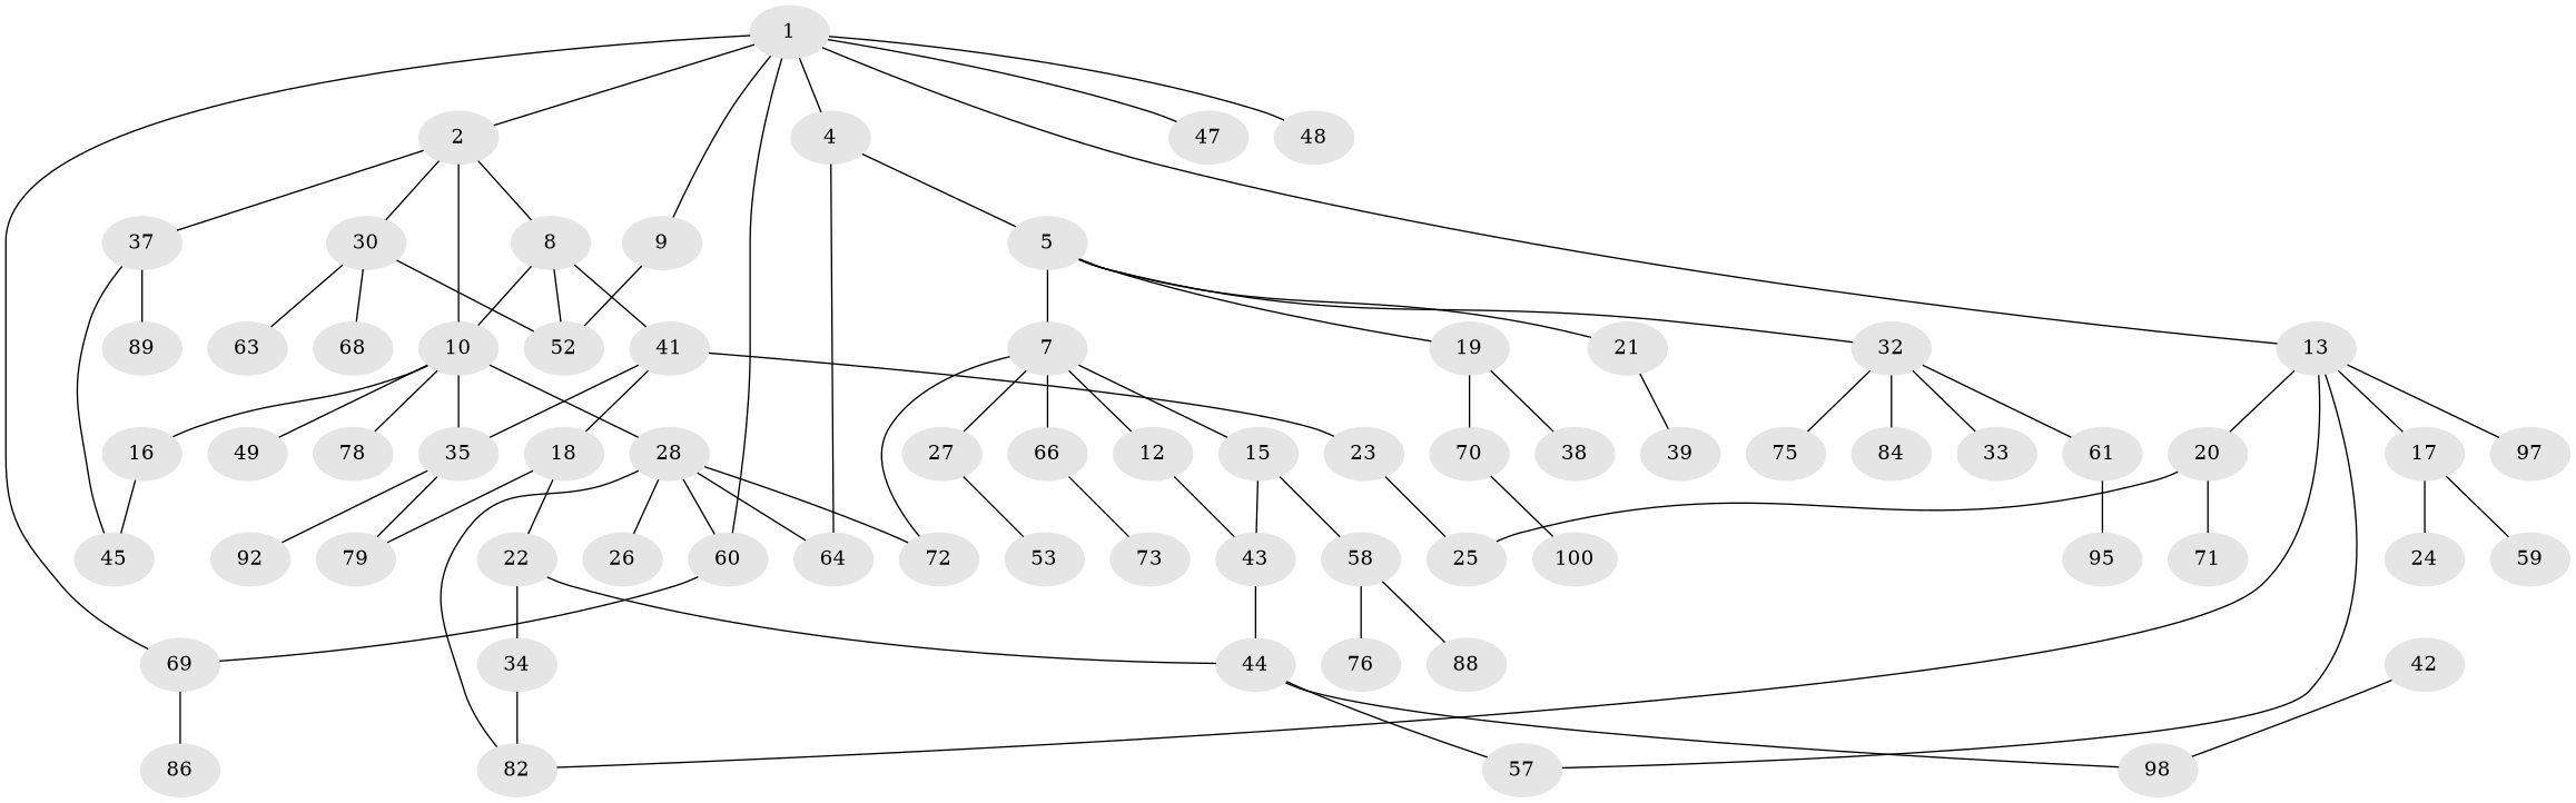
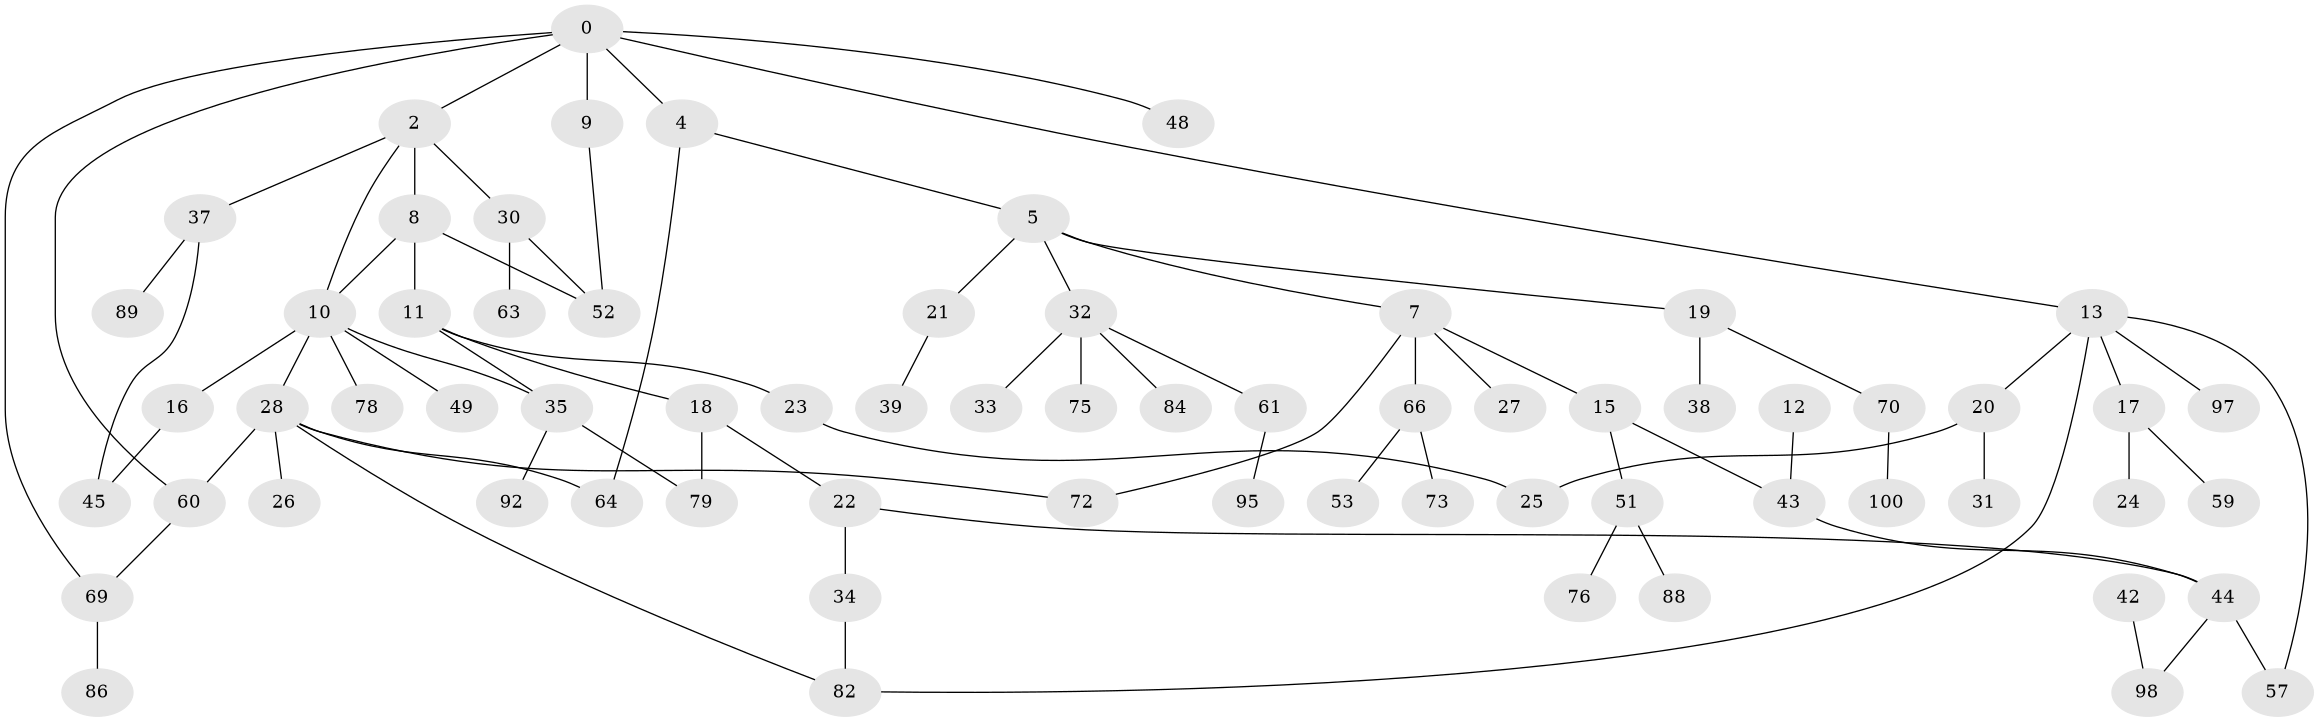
  graph {
    node [color=gray90 style=filled]
-   1 [super="+3"]
+   1 [super="+3" label=0]
    2 [super="+26"]
    4 [super="+29"]
    9
    13 [super="+14"]
-   47
    48
    60 [super="+73"]
    69 [super="+77"]
    8 [super="+91"]
    10 [super="+55"]
    30 [super="+83"]
    37
    5 [super="+6"]
    64 [super="+65"]
    52 [super="+99"]
    17 [super="+67"]
    20 [super="+101"]
    57
    82
    97
    86
-   11 [label=41]
+   11
    16
    28 [super="+36"]
    35 [super="+54"]
    49
    78
    63
-   68
    45 [super="+81"]
    89 [super="+93"]
    7 [super="+50"]
    19 [super="+87"]
    21
    32 [super="+46"]
    12
    15
    27 [super="+80"]
    66
    72
    38 [super="+40"]
    70 [super="+94"]
    39
    33 [super="+58"]
    61
    75
    84
    43
-   51 [super="+74" label=58]
+   51 [super="+74"]
    53
    n52 [label=73]
    18 [super="+62"]
    23
    n55 [label=26]
    79 [super="+85"]
    92
    22 [super="+41"]
    25 [super="+90"]
    44 [super="+56"]
    24
    59
-   31 [label=71]
+   31
    42
    98
    76
    88
    34
    100
    95
    1 -- 2
    1 -- 4
    1 -- 9
    1 -- 13
-   1 -- 47
    1 -- 48
    1 -- 60
    1 -- 69
    2 -- 8
    2 -- 10
    2 -- 30
    2 -- 37
    4 -- 5
    4 -- 64
    9 -- 52
    13 -- 17
    13 -- 20
    13 -- 57
    13 -- 82
    13 -- 97
    60 -- 69
    69 -- 86 [weight=2]
    8 -- 10
    8 -- 52
    8 -- 11
    10 -- 16
    10 -- 28
    10 -- 35
    10 -- 49
    10 -- 78
    30 -- 52
    30 -- 63
-   30 -- 68
    37 -- 45
    37 -- 89
    5 -- 7
    5 -- 19
    5 -- 21
    5 -- 32
    17 -- 24
    17 -- 59
    20 -- 25
    20 -- 31
    11 -- 35
    11 -- 18
    11 -- 23
    16 -- 45
    28 -- 60
    28 -- 64
    28 -- 82
    28 -- 72
    28 -- n55
    35 -- 79
    35 -- 92
-   7 -- 12
    7 -- 15
    7 -- 27
    7 -- 66
    7 -- 72
    19 -- 38
    19 -- 70
    21 -- 39
    32 -- 33
    32 -- 61
    32 -- 75
    32 -- 84
    12 -- 43
    15 -- 43
    15 -- 51
-   27 -- 53
+   66 -- 53
    66 -- n52
    70 -- 100
    61 -- 95
    43 -- 44
    51 -- 76
    51 -- 88
    18 -- 79
    18 -- 22
    23 -- 25
    22 -- 44
    22 -- 34
    44 -- 57
    44 -- 98
    42 -- 98
    34 -- 82
  }
